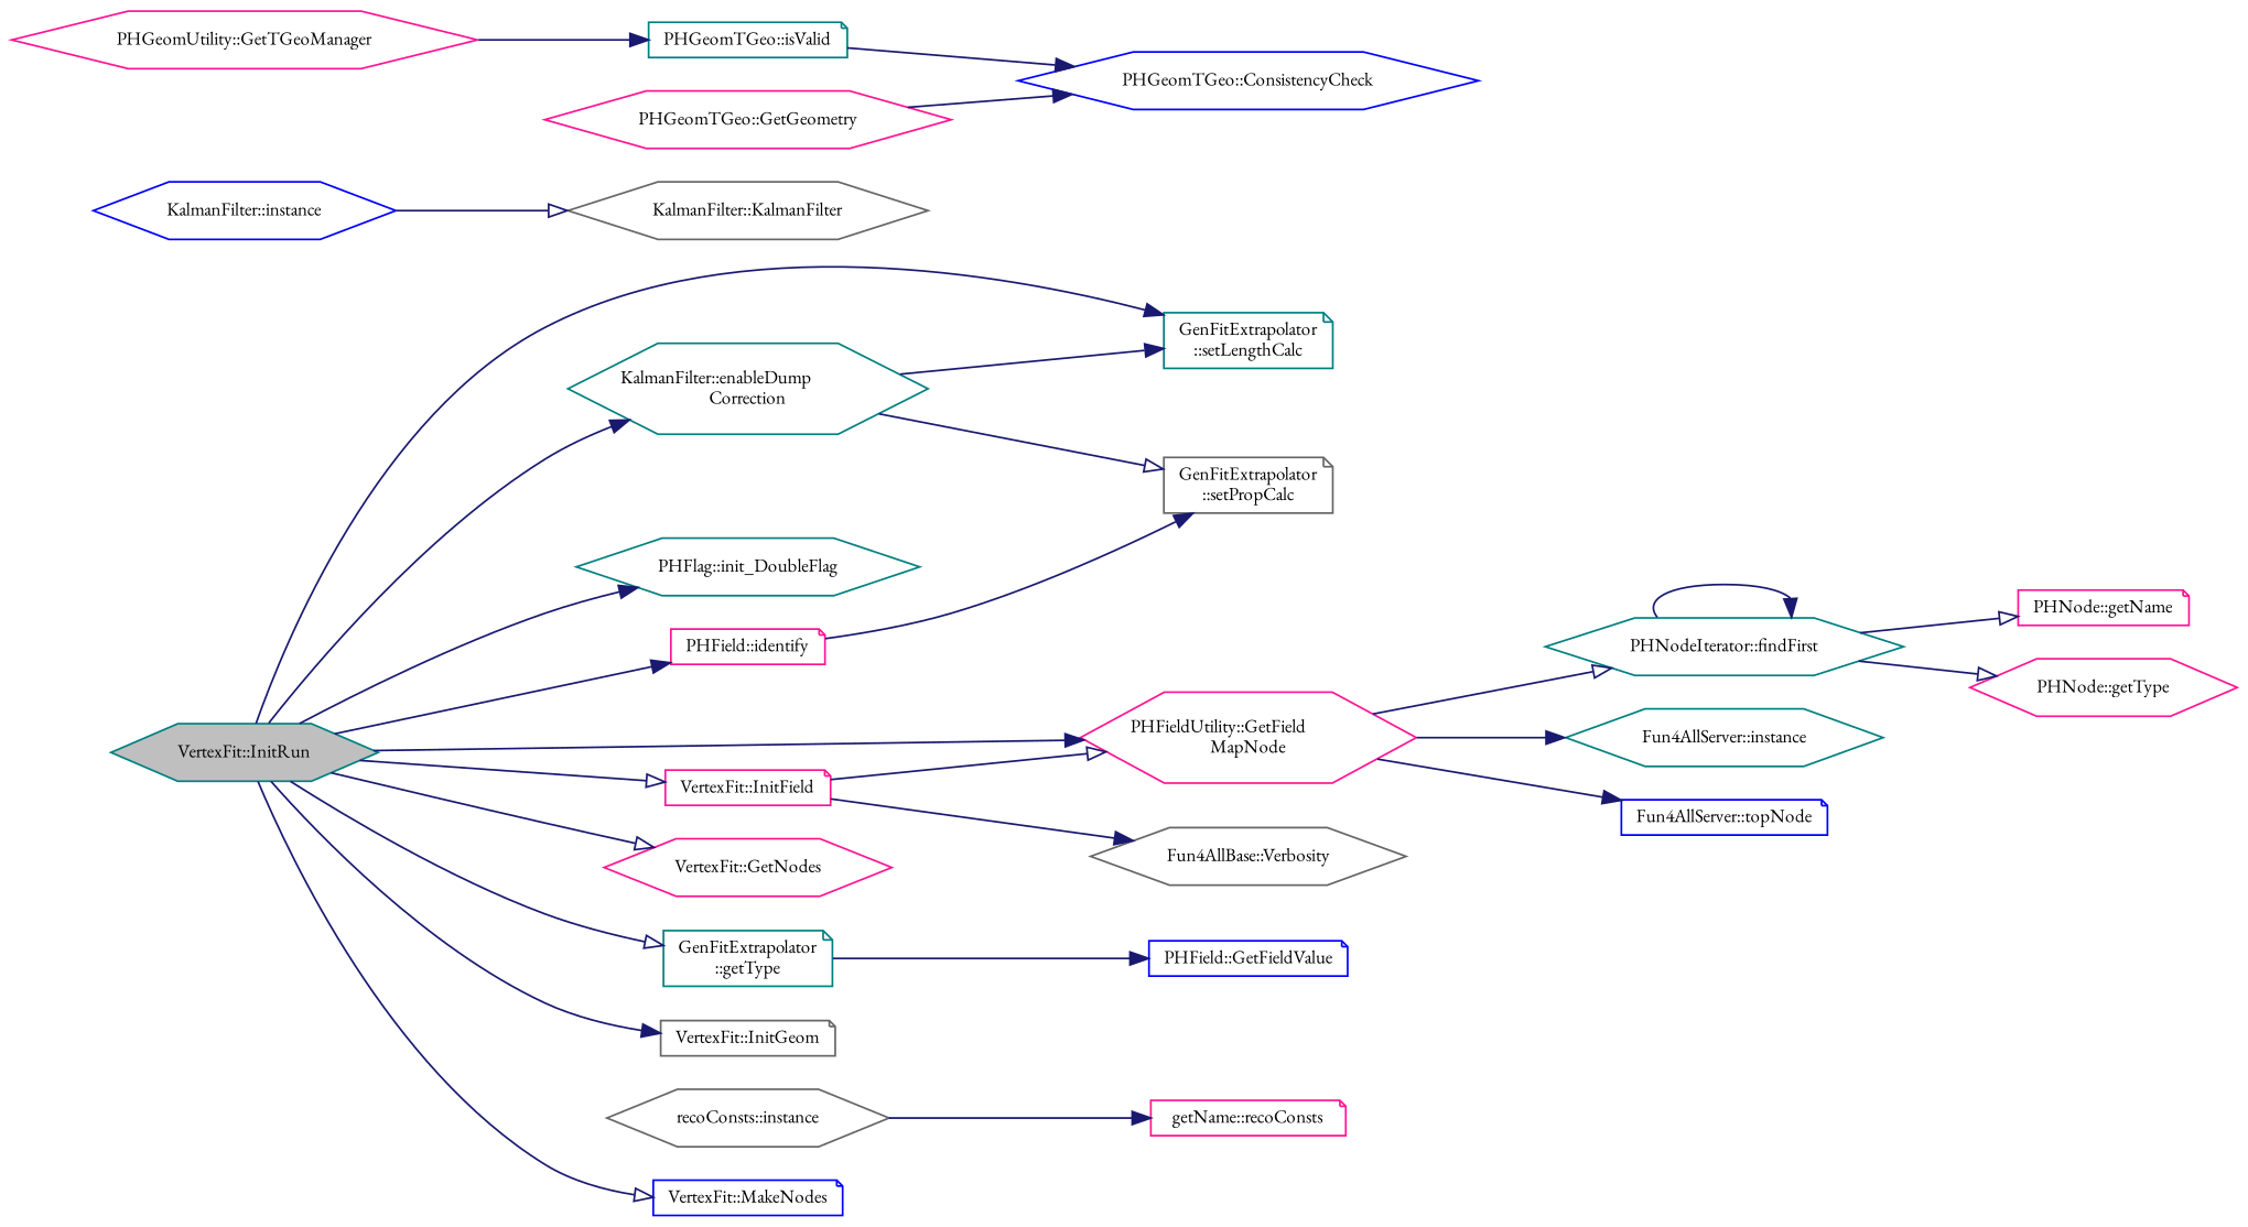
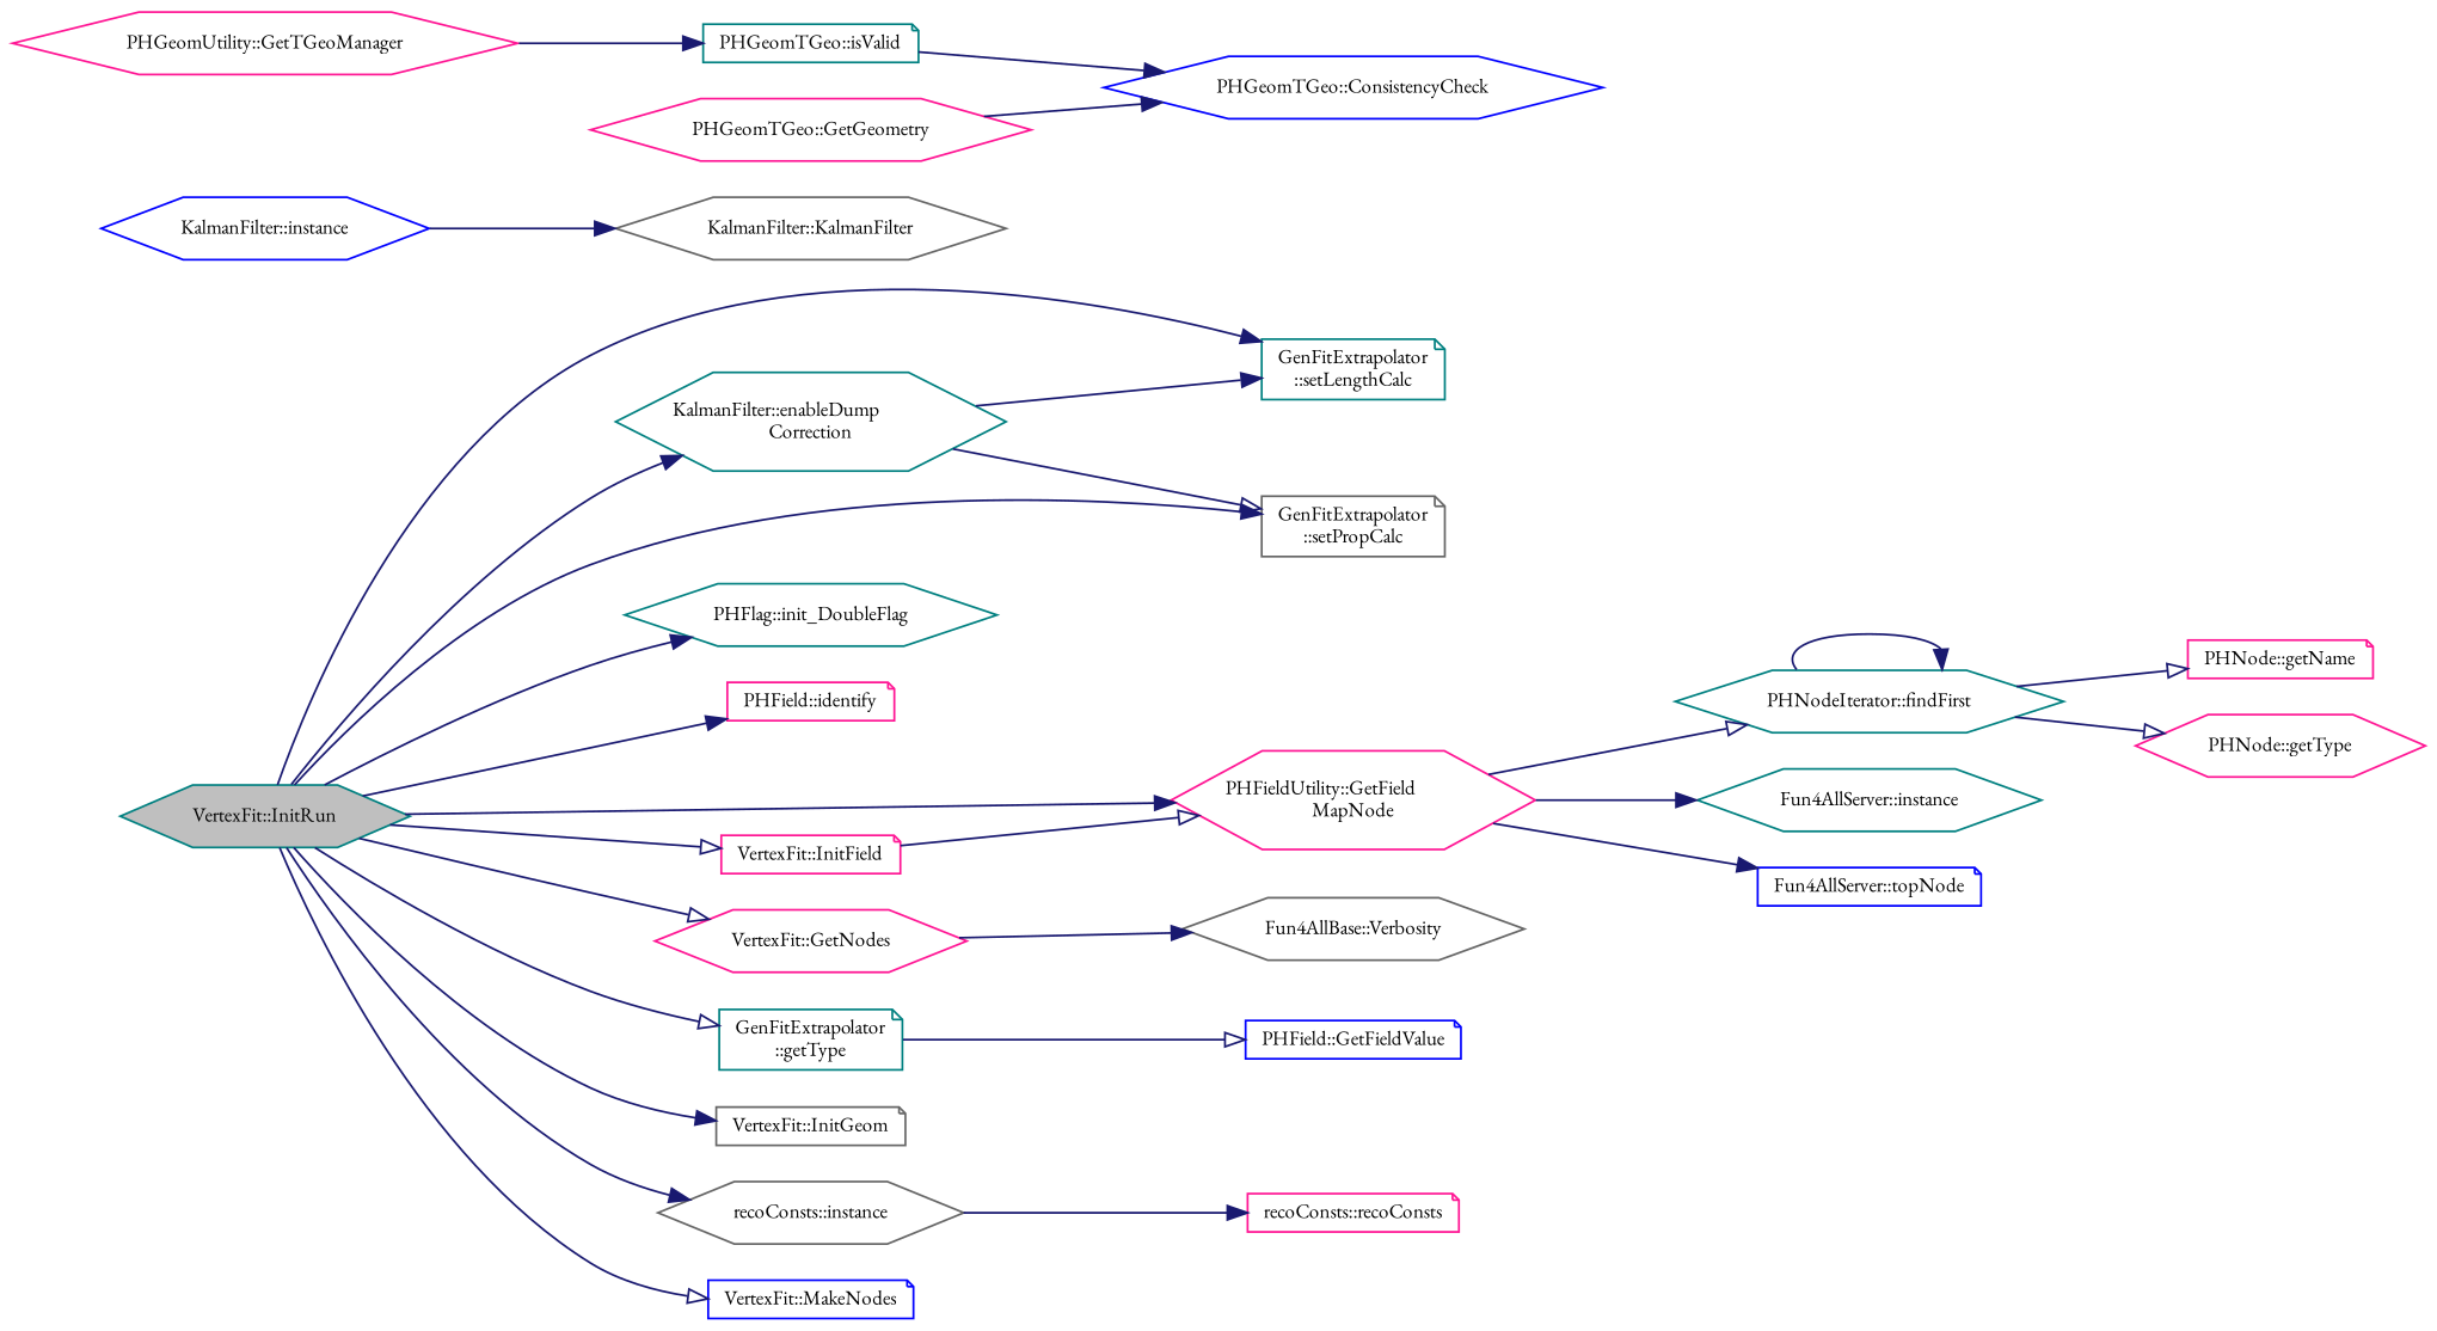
  digraph {
    fontname="EB Garamond"
    rankdir=LR
    node [color=deeppink fontname="EB Garamond" fontsize=10 shape=hexagon]
    edge [arrowhead=normal color=midnightblue fontname="EB Garamond" fontsize=10 labelfontname=FreeSans labelfontsize=10 style=solid]
    n1 [color=teal fillcolor=grey75 fontcolor=black height=0.2 label="VertexFit::InitRun" style=filled width=0.4]
    n2 [color=teal height=0.2 label="KalmanFilter::enableDump\lCorrection" width=0.4]
    n3 [color=teal height=0.2 label="GenFitExtrapolator\l::setLengthCalc" shape=note width=0.4]
    n4 [color=gray40 height=0.2 label="GenFitExtrapolator\l::setPropCalc" shape=note width=0.4]
    n5 [color=teal height=0.2 label="PHFlag::init_DoubleFlag" width=0.4]
    n6 [height=0.2 label="PHFieldUtility::GetField\lMapNode" width=0.4]
    n7 [height=0.2 label="VertexFit::GetNodes" width=0.4]
    n8 [height=0.2 label="PHField::identify" shape=note width=0.4]
    n9 [color=teal height=0.2 label="GenFitExtrapolator\l::getType" shape=note width=0.4]
    n10 [height=0.2 label="VertexFit::InitField" shape=note width=0.4]
    n11 [color=gray40 height=0.2 label="VertexFit::InitGeom" shape=note width=0.4]
    n12 [color=gray40 height=0.2 label="recoConsts::instance" width=0.4]
    n13 [color=blue height=0.2 label="VertexFit::MakeNodes" shape=note width=0.4]
    n14 [color=teal height=0.2 label="PHNodeIterator::findFirst" width=0.4]
    n15 [color=teal height=0.2 label="Fun4AllServer::instance" width=0.4]
    n16 [color=blue height=0.2 label="Fun4AllServer::topNode" shape=note width=0.4]
    n17 [color=gray40 height=0.2 label="Fun4AllBase::Verbosity" width=0.4]
    n18 [color=blue height=0.2 label="PHField::GetFieldValue" shape=note width=0.4]
-   n19 [height=0.2 label="getName::recoConsts" shape=note width=0.4]
+   n19 [height=0.2 label="recoConsts::recoConsts" shape=note width=0.4]
    n20 [color=blue height=0.2 label="KalmanFilter::instance" width=0.4]
    n21 [color=gray40 height=0.2 label="KalmanFilter::KalmanFilter" width=0.4]
    n22 [height=0.2 label="PHNode::getName" shape=note width=0.4]
    n23 [height=0.2 label="PHNode::getType" width=0.4]
    n24 [height=0.2 label="PHGeomUtility::GetTGeoManager" width=0.4]
    n25 [color=teal height=0.2 label="PHGeomTGeo::isValid" shape=note width=0.4]
    n26 [height=0.2 label="PHGeomTGeo::GetGeometry" width=0.4]
    n27 [color=blue height=0.2 label="PHGeomTGeo::ConsistencyCheck" width=0.4]
    n1 -> n2
    n1 -> n3
-   n8 -> n4
+   n1 -> n4
    n1 -> n5
    n1 -> n6
    n1 -> n7 [arrowhead=onormal]
    n1 -> n8
    n1 -> n9 [arrowhead=onormal]
    n1 -> n10 [arrowhead=onormal]
    n1 -> n11
+   n1 -> n12
    n1 -> n13 [arrowhead=onormal]
    n2 -> n3
    n2 -> n4 [arrowhead=onormal]
    n6 -> n14 [arrowhead=onormal]
    n6 -> n15
    n6 -> n16
-   n10 -> n17
-   n9 -> n18
+   n7 -> n17
+   n9 -> n18 [arrowhead=onormal]
    n10 -> n6 [arrowhead=onormal]
    n12 -> n19
    n14 -> n14
    n14 -> n22 [arrowhead=onormal]
    n14 -> n23 [arrowhead=onormal]
-   n20 -> n21 [arrowhead=onormal]
+   n20 -> n21
    n24 -> n25
    n25 -> n27
    n26 -> n27
  }
